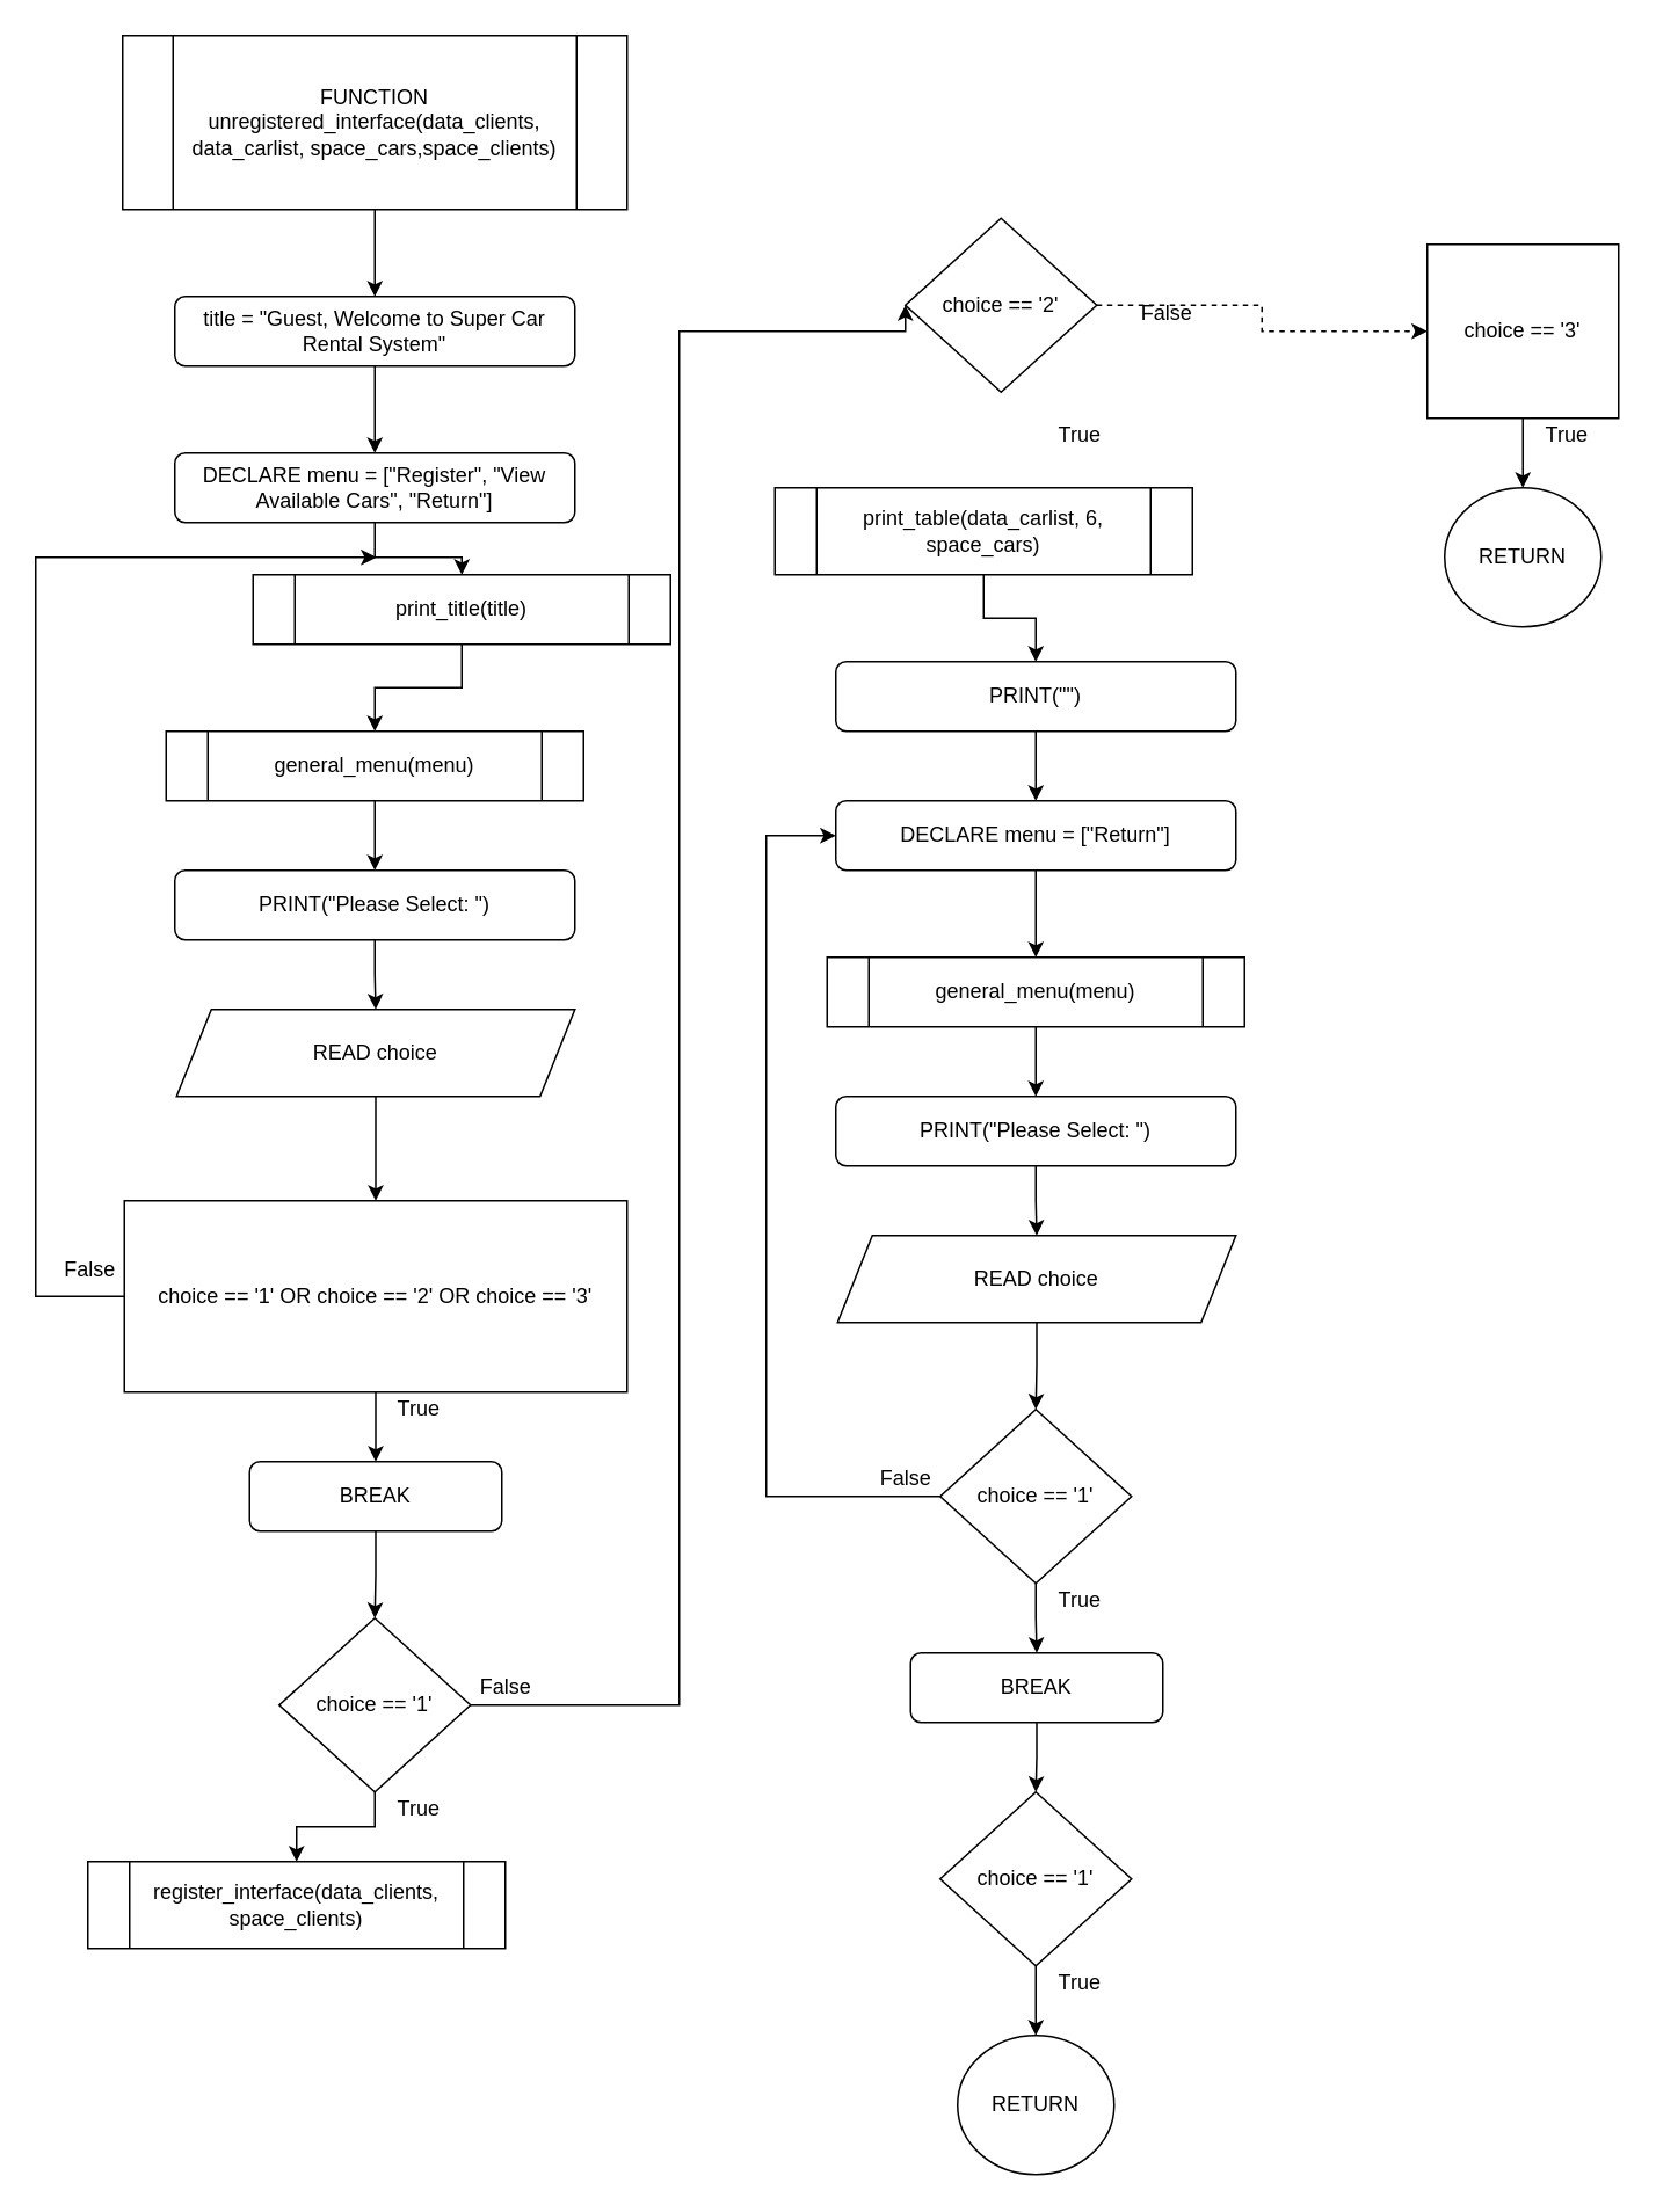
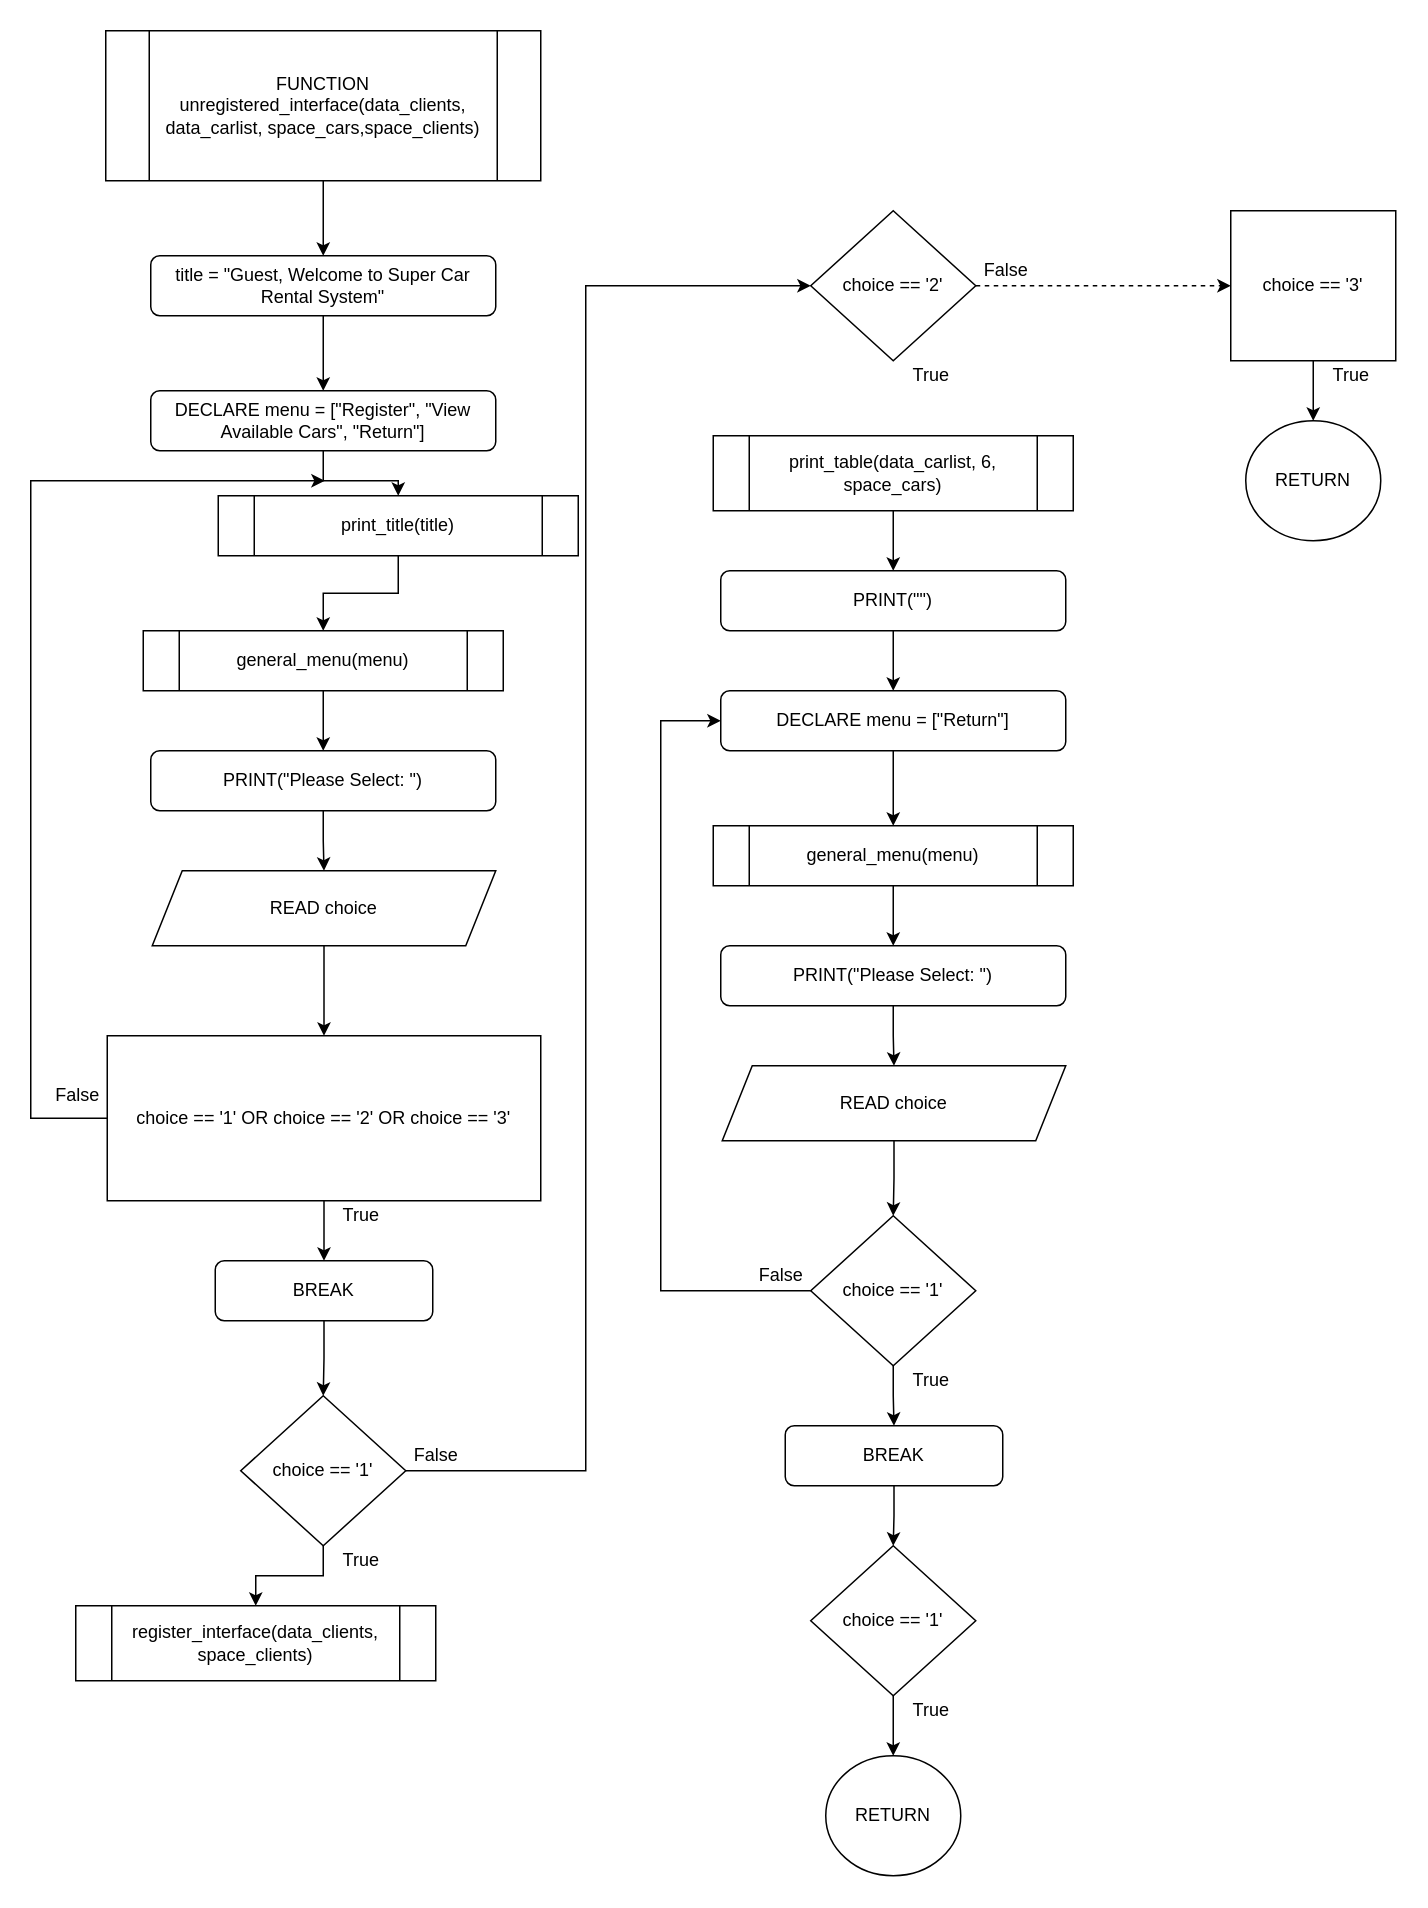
  <mxCell id="0" />
  <mxCell id="1" parent="0" />
  <mxCell id="2" value="" style="edgeStyle=orthogonalEdgeStyle;rounded=0;orthogonalLoop=1;jettySize=auto;html=1;" edge="1" parent="1" source="3" target="5"><mxGeometry relative="1" as="geometry" /></mxCell>
  <mxCell id="3" value="FUNCTION unregistered_interface(data_clients, data_carlist, space_cars,space_clients)" style="shape=process;whiteSpace=wrap;html=1;backgroundOutline=1;" vertex="1" parent="1"><mxGeometry x="70" y="20" width="290" height="100" as="geometry" /></mxCell>
  <mxCell id="4" value="" style="edgeStyle=orthogonalEdgeStyle;rounded=0;orthogonalLoop=1;jettySize=auto;html=1;" edge="1" parent="1" source="5" target="7"><mxGeometry relative="1" as="geometry" /></mxCell>
  <mxCell id="5" value="title = &quot;Guest, Welcome to Super Car Rental System&quot;" style="rounded=1;whiteSpace=wrap;html=1;" vertex="1" parent="1"><mxGeometry x="100" y="170" width="230" height="40" as="geometry" /></mxCell>
  <mxCell id="6" value="" style="edgeStyle=orthogonalEdgeStyle;rounded=0;orthogonalLoop=1;jettySize=auto;html=1;" edge="1" parent="1" source="7" target="9"><mxGeometry relative="1" as="geometry" /></mxCell>
  <mxCell id="7" value="DECLARE menu = [&quot;Register&quot;, &quot;View Available Cars&quot;, &quot;Return&quot;]" style="rounded=1;whiteSpace=wrap;html=1;" vertex="1" parent="1"><mxGeometry x="100" y="260" width="230" height="40" as="geometry" /></mxCell>
  <mxCell id="8" value="" style="edgeStyle=orthogonalEdgeStyle;rounded=0;orthogonalLoop=1;jettySize=auto;html=1;" edge="1" parent="1" source="9" target="11"><mxGeometry relative="1" as="geometry" /></mxCell>
  <mxCell id="9" value="print_title(title)" style="shape=process;whiteSpace=wrap;html=1;backgroundOutline=1;" vertex="1" parent="1"><mxGeometry x="145" y="330" width="240" height="40" as="geometry" /></mxCell>
  <mxCell id="10" value="" style="edgeStyle=orthogonalEdgeStyle;rounded=0;orthogonalLoop=1;jettySize=auto;html=1;" edge="1" parent="1" source="11" target="13"><mxGeometry relative="1" as="geometry" /></mxCell>
  <mxCell id="11" value="general_menu(menu)" style="shape=process;whiteSpace=wrap;html=1;backgroundOutline=1;" vertex="1" parent="1"><mxGeometry x="95" y="420" width="240" height="40" as="geometry" /></mxCell>
  <mxCell id="12" value="" style="edgeStyle=orthogonalEdgeStyle;rounded=0;orthogonalLoop=1;jettySize=auto;html=1;" edge="1" parent="1" source="13" target="15"><mxGeometry relative="1" as="geometry" /></mxCell>
  <mxCell id="13" value="PRINT(&quot;Please Select: &quot;)" style="rounded=1;whiteSpace=wrap;html=1;" vertex="1" parent="1"><mxGeometry x="100" y="500" width="230" height="40" as="geometry" /></mxCell>
  <mxCell id="14" value="" style="edgeStyle=orthogonalEdgeStyle;rounded=0;orthogonalLoop=1;jettySize=auto;html=1;" edge="1" parent="1" source="15" target="18"><mxGeometry relative="1" as="geometry" /></mxCell>
  <mxCell id="15" value="READ choice" style="shape=parallelogram;perimeter=parallelogramPerimeter;whiteSpace=wrap;html=1;fixedSize=1;" vertex="1" parent="1"><mxGeometry x="101" y="580" width="229" height="50" as="geometry" /></mxCell>
  <mxCell id="16" style="edgeStyle=orthogonalEdgeStyle;rounded=0;orthogonalLoop=1;jettySize=auto;html=1;" edge="1" parent="1" source="18"><mxGeometry relative="1" as="geometry"><mxPoint x="216" y="320" as="targetPoint" /><Array as="points"><mxPoint x="20" y="745" /><mxPoint x="20" y="320" /><mxPoint x="216" y="320" /></Array></mxGeometry></mxCell>
  <mxCell id="17" value="" style="edgeStyle=orthogonalEdgeStyle;rounded=0;orthogonalLoop=1;jettySize=auto;html=1;" edge="1" parent="1" source="18" target="21"><mxGeometry relative="1" as="geometry" /></mxCell>
  <mxCell id="18" value="choice == '1' OR choice == '2' OR choice == '3'" style="whiteSpace=wrap;html=1;rounded=0;" vertex="1" parent="1"><mxGeometry x="71" y="690" width="289" height="110" as="geometry" /></mxCell>
  <mxCell id="19" value="False" style="text;html=1;align=center;verticalAlign=middle;resizable=0;points=[];autosize=1;strokeColor=none;" vertex="1" parent="1"><mxGeometry x="31" y="720" width="40" height="20" as="geometry" /></mxCell>
  <mxCell id="20" value="" style="edgeStyle=orthogonalEdgeStyle;rounded=0;orthogonalLoop=1;jettySize=auto;html=1;" edge="1" parent="1" source="21" target="25"><mxGeometry relative="1" as="geometry" /></mxCell>
  <mxCell id="21" value="BREAK" style="rounded=1;whiteSpace=wrap;html=1;" vertex="1" parent="1"><mxGeometry x="143" y="840" width="145" height="40" as="geometry" /></mxCell>
  <mxCell id="22" value="True" style="text;html=1;align=center;verticalAlign=middle;resizable=0;points=[];autosize=1;strokeColor=none;" vertex="1" parent="1"><mxGeometry x="220" y="800" width="40" height="20" as="geometry" /></mxCell>
  <mxCell id="23" value="" style="edgeStyle=orthogonalEdgeStyle;rounded=0;orthogonalLoop=1;jettySize=auto;html=1;" edge="1" parent="1" source="25" target="26"><mxGeometry relative="1" as="geometry" /></mxCell>
  <mxCell id="24" style="edgeStyle=orthogonalEdgeStyle;rounded=0;orthogonalLoop=1;jettySize=auto;html=1;entryX=0;entryY=0.5;entryDx=0;entryDy=0;" edge="1" parent="1" source="25" target="28"><mxGeometry relative="1" as="geometry"><Array as="points"><mxPoint x="390" y="980" /><mxPoint x="390" y="190" /></Array></mxGeometry></mxCell>
  <mxCell id="25" value="choice == '1'" style="rhombus;whiteSpace=wrap;html=1;" vertex="1" parent="1"><mxGeometry x="160" y="930" width="110" height="100" as="geometry" /></mxCell>
  <mxCell id="26" value="register_interface(data_clients, space_clients)" style="shape=process;whiteSpace=wrap;html=1;backgroundOutline=1;" vertex="1" parent="1"><mxGeometry x="50" y="1070" width="240" height="50" as="geometry" /></mxCell>
  <mxCell id="27" style="edgeStyle=orthogonalEdgeStyle;rounded=0;orthogonalLoop=1;jettySize=auto;html=1;entryX=0;entryY=0.5;entryDx=0;entryDy=0;dashed=1;" edge="1" parent="1" source="28" target="54"><mxGeometry relative="1" as="geometry" /></mxCell>
- <mxCell id="28" value="choice == '2'" style="rhombus;whiteSpace=wrap;html=1;" vertex="1" parent="1"><mxGeometry x="520" y="125" width="110" height="100" as="geometry" /></mxCell>
+ <mxCell id="28" value="choice == '2'" style="rhombus;whiteSpace=wrap;html=1;" vertex="1" parent="1"><mxGeometry x="540" y="140" width="110" height="100" as="geometry" /></mxCell>
  <mxCell id="29" value="True" style="text;html=1;align=center;verticalAlign=middle;resizable=0;points=[];autosize=1;strokeColor=none;" vertex="1" parent="1"><mxGeometry x="220" y="1030" width="40" height="20" as="geometry" /></mxCell>
  <mxCell id="30" value="" style="edgeStyle=orthogonalEdgeStyle;rounded=0;orthogonalLoop=1;jettySize=auto;html=1;" edge="1" parent="1" source="31" target="33"><mxGeometry relative="1" as="geometry" /></mxCell>
- <mxCell id="31" value="print_table(data_carlist, 6, space_cars)" style="shape=process;whiteSpace=wrap;html=1;backgroundOutline=1;" vertex="1" parent="1"><mxGeometry x="445" y="280" width="240" height="50" as="geometry" /></mxCell>
+ <mxCell id="31" value="print_table(data_carlist, 6, space_cars)" style="shape=process;whiteSpace=wrap;html=1;backgroundOutline=1;" vertex="1" parent="1"><mxGeometry x="475" y="290" width="240" height="50" as="geometry" /></mxCell>
  <mxCell id="32" value="" style="edgeStyle=orthogonalEdgeStyle;rounded=0;orthogonalLoop=1;jettySize=auto;html=1;" edge="1" parent="1" source="33" target="35"><mxGeometry relative="1" as="geometry" /></mxCell>
  <mxCell id="33" value="PRINT(&quot;&quot;)" style="rounded=1;whiteSpace=wrap;html=1;" vertex="1" parent="1"><mxGeometry x="480" y="380" width="230" height="40" as="geometry" /></mxCell>
  <mxCell id="34" style="edgeStyle=orthogonalEdgeStyle;rounded=0;orthogonalLoop=1;jettySize=auto;html=1;entryX=0.5;entryY=0;entryDx=0;entryDy=0;" edge="1" parent="1" source="35" target="37"><mxGeometry relative="1" as="geometry" /></mxCell>
  <mxCell id="35" value="DECLARE menu = [&quot;Return&quot;]" style="rounded=1;whiteSpace=wrap;html=1;" vertex="1" parent="1"><mxGeometry x="480" y="460" width="230" height="40" as="geometry" /></mxCell>
  <mxCell id="36" value="" style="edgeStyle=orthogonalEdgeStyle;rounded=0;orthogonalLoop=1;jettySize=auto;html=1;" edge="1" parent="1" source="37" target="39"><mxGeometry relative="1" as="geometry" /></mxCell>
  <mxCell id="37" value="general_menu(menu)" style="shape=process;whiteSpace=wrap;html=1;backgroundOutline=1;" vertex="1" parent="1"><mxGeometry x="475" y="550" width="240" height="40" as="geometry" /></mxCell>
  <mxCell id="38" value="" style="edgeStyle=orthogonalEdgeStyle;rounded=0;orthogonalLoop=1;jettySize=auto;html=1;" edge="1" parent="1" source="39" target="41"><mxGeometry relative="1" as="geometry" /></mxCell>
  <mxCell id="39" value="PRINT(&quot;Please Select: &quot;)" style="rounded=1;whiteSpace=wrap;html=1;" vertex="1" parent="1"><mxGeometry x="480" y="630" width="230" height="40" as="geometry" /></mxCell>
  <mxCell id="40" value="" style="edgeStyle=orthogonalEdgeStyle;rounded=0;orthogonalLoop=1;jettySize=auto;html=1;" edge="1" parent="1" source="41" target="44"><mxGeometry relative="1" as="geometry" /></mxCell>
  <mxCell id="41" value="READ choice" style="shape=parallelogram;perimeter=parallelogramPerimeter;whiteSpace=wrap;html=1;fixedSize=1;" vertex="1" parent="1"><mxGeometry x="481" y="710" width="229" height="50" as="geometry" /></mxCell>
  <mxCell id="42" value="" style="edgeStyle=orthogonalEdgeStyle;rounded=0;orthogonalLoop=1;jettySize=auto;html=1;" edge="1" parent="1" source="44" target="46"><mxGeometry relative="1" as="geometry" /></mxCell>
  <mxCell id="43" style="edgeStyle=orthogonalEdgeStyle;rounded=0;orthogonalLoop=1;jettySize=auto;html=1;entryX=0;entryY=0.5;entryDx=0;entryDy=0;" edge="1" parent="1" source="44" target="35"><mxGeometry relative="1" as="geometry"><Array as="points"><mxPoint x="440" y="860" /><mxPoint x="440" y="480" /></Array></mxGeometry></mxCell>
  <mxCell id="44" value="choice == '1'" style="rhombus;whiteSpace=wrap;html=1;" vertex="1" parent="1"><mxGeometry x="540" y="810" width="110" height="100" as="geometry" /></mxCell>
  <mxCell id="45" value="" style="edgeStyle=orthogonalEdgeStyle;rounded=0;orthogonalLoop=1;jettySize=auto;html=1;" edge="1" parent="1" source="46" target="51"><mxGeometry relative="1" as="geometry" /></mxCell>
  <mxCell id="46" value="BREAK" style="rounded=1;whiteSpace=wrap;html=1;" vertex="1" parent="1"><mxGeometry x="523" y="950" width="145" height="40" as="geometry" /></mxCell>
  <mxCell id="47" value="False" style="text;html=1;align=center;verticalAlign=middle;resizable=0;points=[];autosize=1;strokeColor=none;" vertex="1" parent="1"><mxGeometry x="270" y="960" width="40" height="20" as="geometry" /></mxCell>
  <mxCell id="48" value="True" style="text;html=1;align=center;verticalAlign=middle;resizable=0;points=[];autosize=1;strokeColor=none;" vertex="1" parent="1"><mxGeometry x="600" y="910" width="40" height="20" as="geometry" /></mxCell>
  <mxCell id="49" value="False" style="text;html=1;align=center;verticalAlign=middle;resizable=0;points=[];autosize=1;strokeColor=none;" vertex="1" parent="1"><mxGeometry x="500" y="840" width="40" height="20" as="geometry" /></mxCell>
  <mxCell id="50" value="" style="edgeStyle=orthogonalEdgeStyle;rounded=0;orthogonalLoop=1;jettySize=auto;html=1;" edge="1" parent="1" source="51" target="52"><mxGeometry relative="1" as="geometry" /></mxCell>
  <mxCell id="51" value="choice == '1'" style="rhombus;whiteSpace=wrap;html=1;" vertex="1" parent="1"><mxGeometry x="540" y="1030" width="110" height="100" as="geometry" /></mxCell>
  <mxCell id="52" value="RETURN" style="ellipse;whiteSpace=wrap;html=1;" vertex="1" parent="1"><mxGeometry x="550" y="1170" width="90" height="80" as="geometry" /></mxCell>
  <mxCell id="53" value="" style="edgeStyle=orthogonalEdgeStyle;rounded=0;orthogonalLoop=1;jettySize=auto;html=1;" edge="1" parent="1" source="54" target="57"><mxGeometry relative="1" as="geometry" /></mxCell>
  <mxCell id="54" value="choice == '3'" style="whiteSpace=wrap;html=1;rounded=0;" vertex="1" parent="1"><mxGeometry x="820" y="140" width="110" height="100" as="geometry" /></mxCell>
  <mxCell id="55" value="True" style="text;html=1;align=center;verticalAlign=middle;resizable=0;points=[];autosize=1;strokeColor=none;" vertex="1" parent="1"><mxGeometry x="600" y="240" width="40" height="20" as="geometry" /></mxCell>
  <mxCell id="56" value="False" style="text;html=1;align=center;verticalAlign=middle;resizable=0;points=[];autosize=1;strokeColor=none;" vertex="1" parent="1"><mxGeometry x="650" y="170" width="40" height="20" as="geometry" /></mxCell>
  <mxCell id="57" value="RETURN" style="ellipse;whiteSpace=wrap;html=1;" vertex="1" parent="1"><mxGeometry x="830" y="280" width="90" height="80" as="geometry" /></mxCell>
  <mxCell id="58" value="True" style="text;html=1;align=center;verticalAlign=middle;resizable=0;points=[];autosize=1;strokeColor=none;" vertex="1" parent="1"><mxGeometry x="880" y="240" width="40" height="20" as="geometry" /></mxCell>
  <mxCell id="59" value="True" style="text;html=1;align=center;verticalAlign=middle;resizable=0;points=[];autosize=1;strokeColor=none;" vertex="1" parent="1"><mxGeometry x="600" y="1130" width="40" height="20" as="geometry" /></mxCell>
